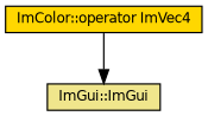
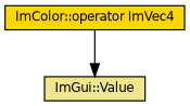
  digraph {
    rankdir=TB
    node [color=black fontname=Helvetica fontsize=10 shape=record style=filled]
    n1 [fillcolor=gold fontcolor=black height=0.2 label="ImColor::operator ImVec4" width=0.4]
-   n2 [fillcolor=khaki height=0.2 label="ImGui::ImGui" width=0.4]
+   n2 [fillcolor=khaki height=0.2 label="ImGui::Value" width=0.4]
    n1 -> n2 [color=black fontname=Helvetica fontsize=10 labelfontname=Helvetica labelfontsize=10 style=solid]
  }
